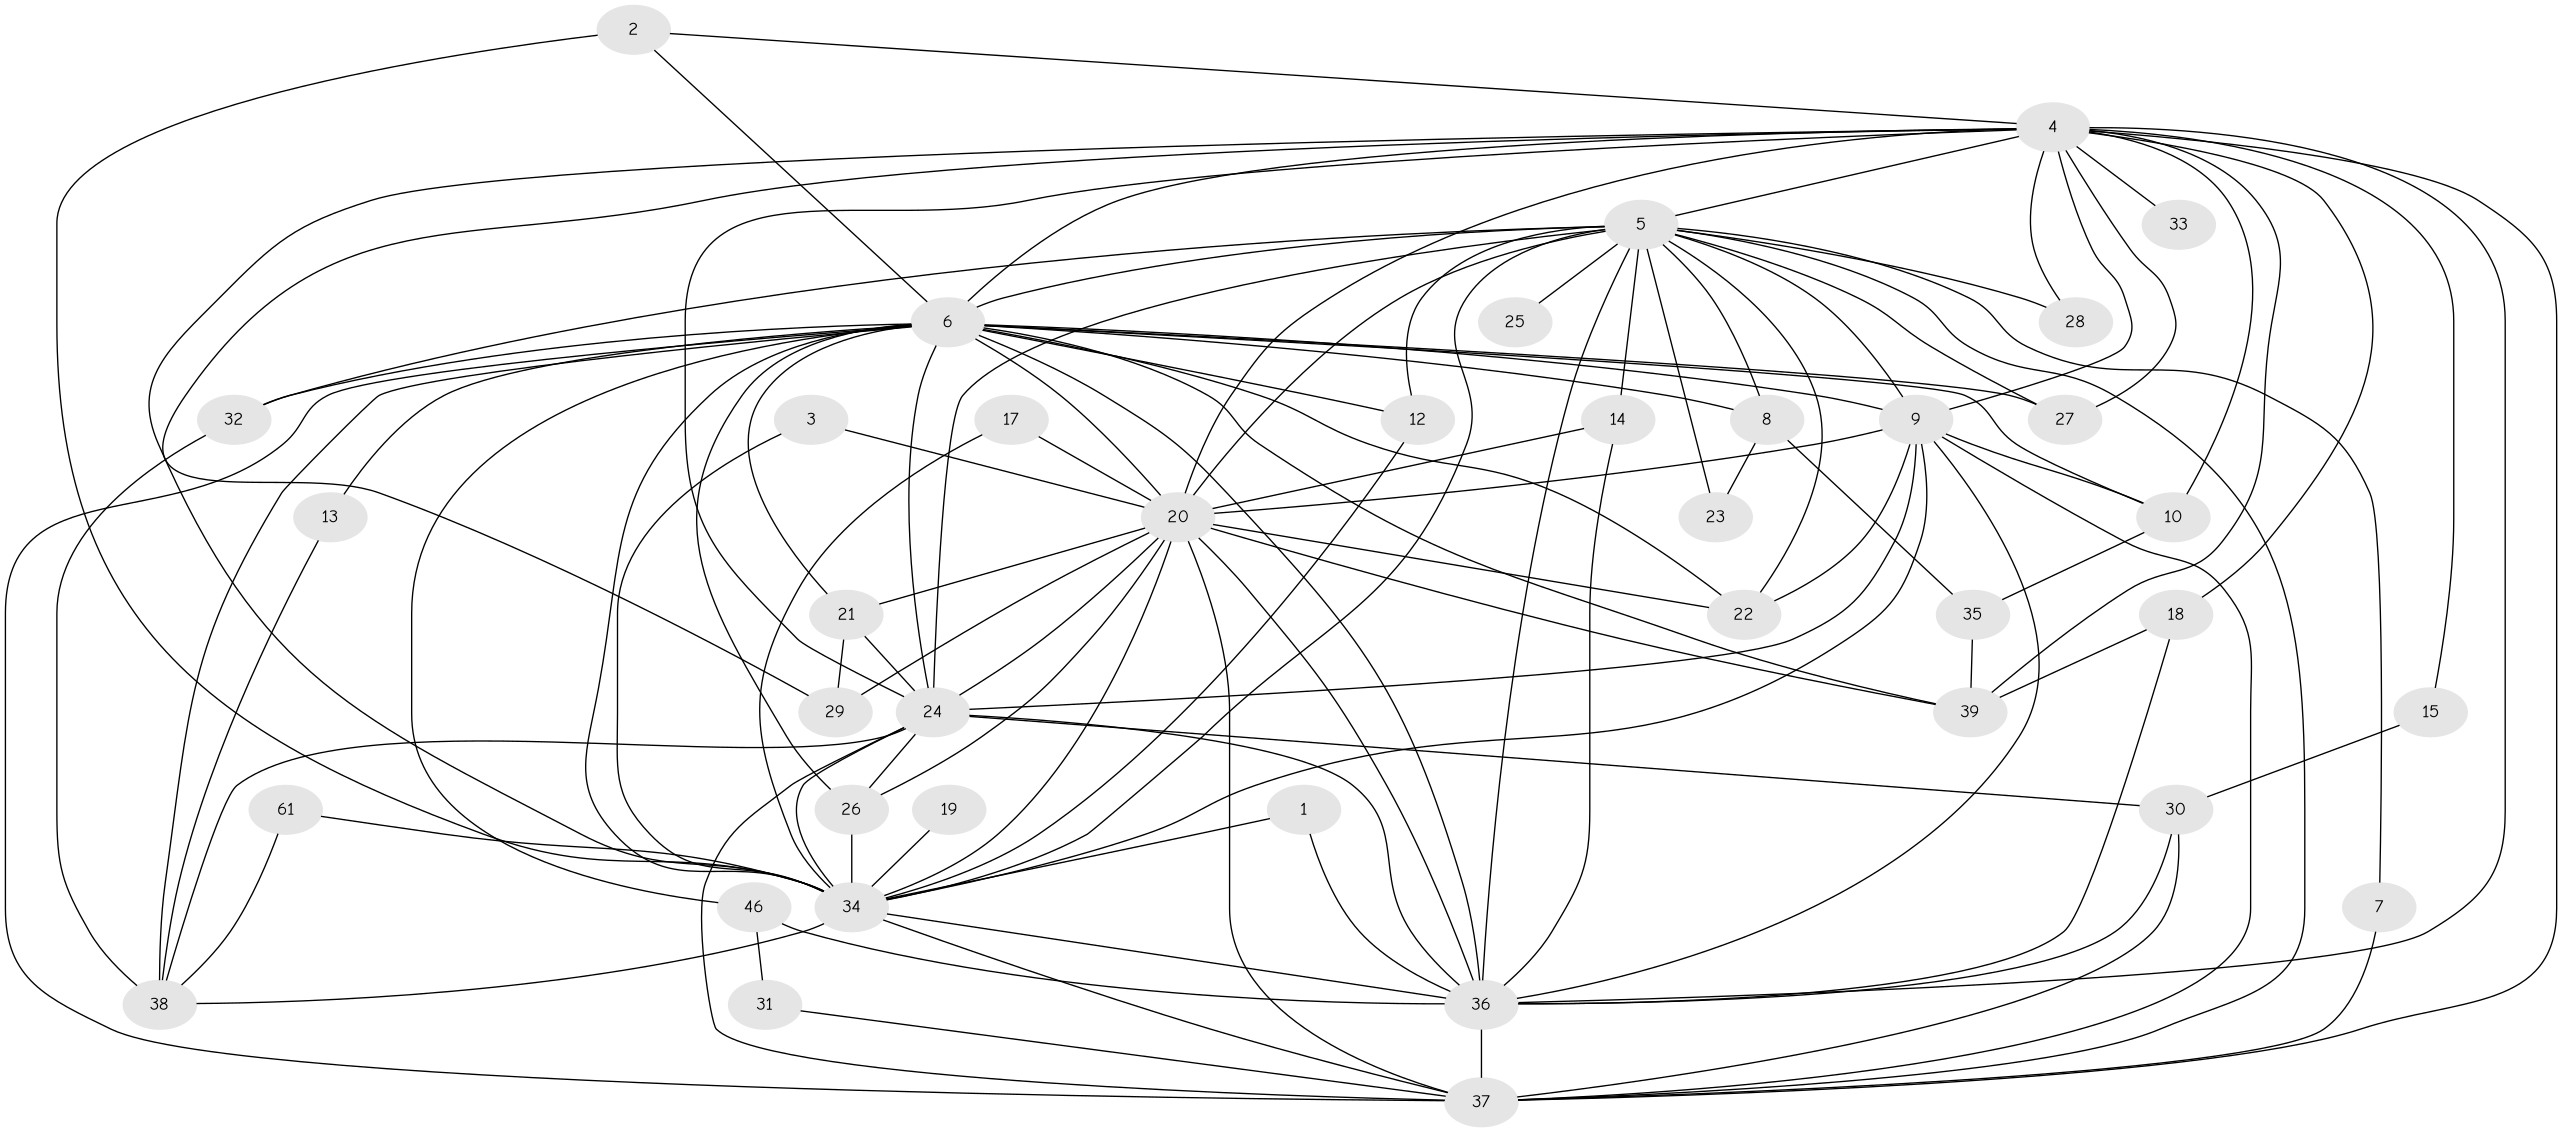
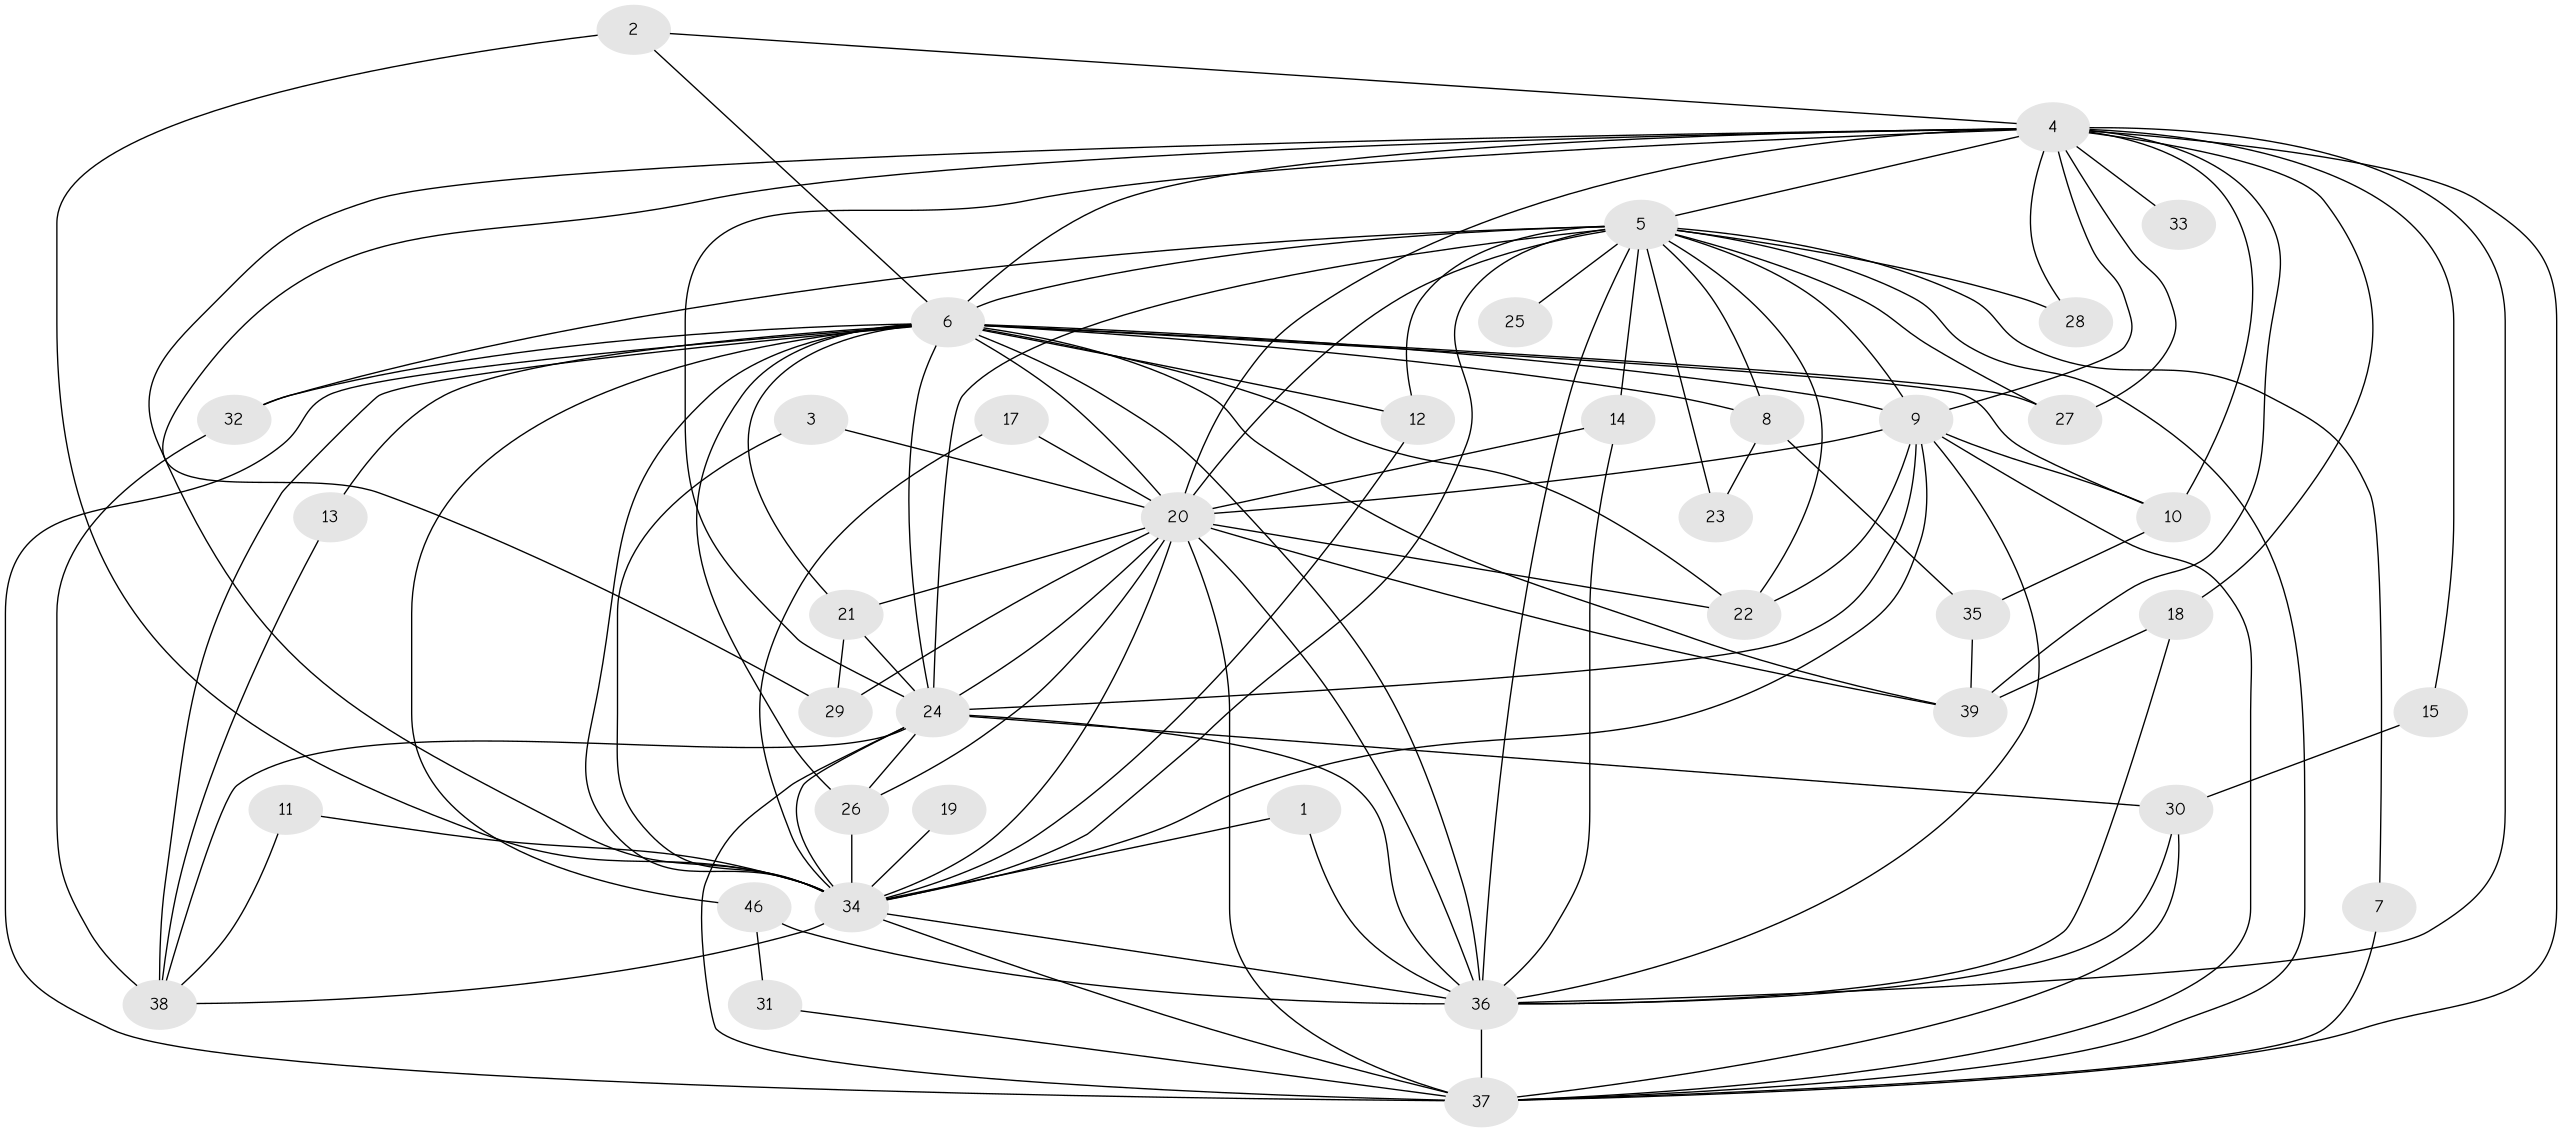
  graph {
    fontname="Comic Neue"
    node [color=gray90 fontname="Comic Neue" style=filled]
    edge [fontname="Comic Neue" weight=1.0]
    1
    34
    36
    37
    38
    2
    4
    6
    20
    5
    9
    10
    15
    18
    24
    27
    28
    29
    33
    39
    8
    12
    22
    32
    13
    n26 [label=46]
    21
    26
    3
    7
    14
    23
    25
    35
    30
    31
-   11 [label=61]
+   11
    17
    19
    1 -- 34
    1 -- 36
    34 -- 36
    34 -- 37
    34 -- 38
    36 -- 37
    2 -- 34
    2 -- 4
    2 -- 6
    4 -- 34
    4 -- 36
    4 -- 37 [weight=2.0]
    4 -- 6
    4 -- 20 [weight=2.0]
    4 -- 5
    4 -- 9 [weight=2.0]
    4 -- 10
    4 -- 15
    4 -- 18
    4 -- 24
    4 -- 27
    4 -- 28
    4 -- 29
    4 -- 33
    4 -- 39
    6 -- 34 [weight=2.0]
    6 -- 36
    6 -- 37
    6 -- 38 [weight=2.0]
    6 -- 20 [weight=2.0]
    6 -- 9 [weight=2.0]
    6 -- 10
    6 -- 24
    6 -- 27
    6 -- 39
    6 -- 8 [weight=2.0]
    6 -- 12
    6 -- 22
    6 -- 32
    6 -- 13
    6 -- n26
    6 -- 21
    6 -- 26
    20 -- 34 [weight=2.0]
    20 -- 36 [weight=3.0]
    20 -- 37 [weight=2.0]
    20 -- 24 [weight=3.0]
    20 -- 29
    20 -- 39
    20 -- 22
    20 -- 21
    20 -- 26 [weight=2.0]
    5 -- 34
    5 -- 36
    5 -- 37
    5 -- 6 [weight=2.0]
    5 -- 20 [weight=2.0]
    5 -- 9 [weight=2.0]
    5 -- 24
    5 -- 27
    5 -- 28
    5 -- 8
    5 -- 12
    5 -- 22
    5 -- 32
    5 -- 7
    5 -- 14
    5 -- 23
    5 -- 25
    9 -- 34
    9 -- 36
    9 -- 37
    9 -- 20 [weight=3.0]
    9 -- 10
    9 -- 24
    9 -- 22
    10 -- 35
    15 -- 30 [weight=2.0]
    18 -- 36
    18 -- 39
    24 -- 34 [weight=2.0]
    24 -- 36
    24 -- 37
    24 -- 38
    24 -- 26
    24 -- 30
    8 -- 23
    8 -- 35
    12 -- 34
    32 -- 38
    13 -- 38
    n26 -- 36
    n26 -- 31
    21 -- 24
    21 -- 29
    26 -- 34
    3 -- 34
    3 -- 20
    7 -- 37
    14 -- 36 [weight=2.0]
    14 -- 20
    35 -- 39
    30 -- 36
    30 -- 37
    31 -- 37
    11 -- 34
    11 -- 38
    17 -- 34
    17 -- 20
    19 -- 34
  }
